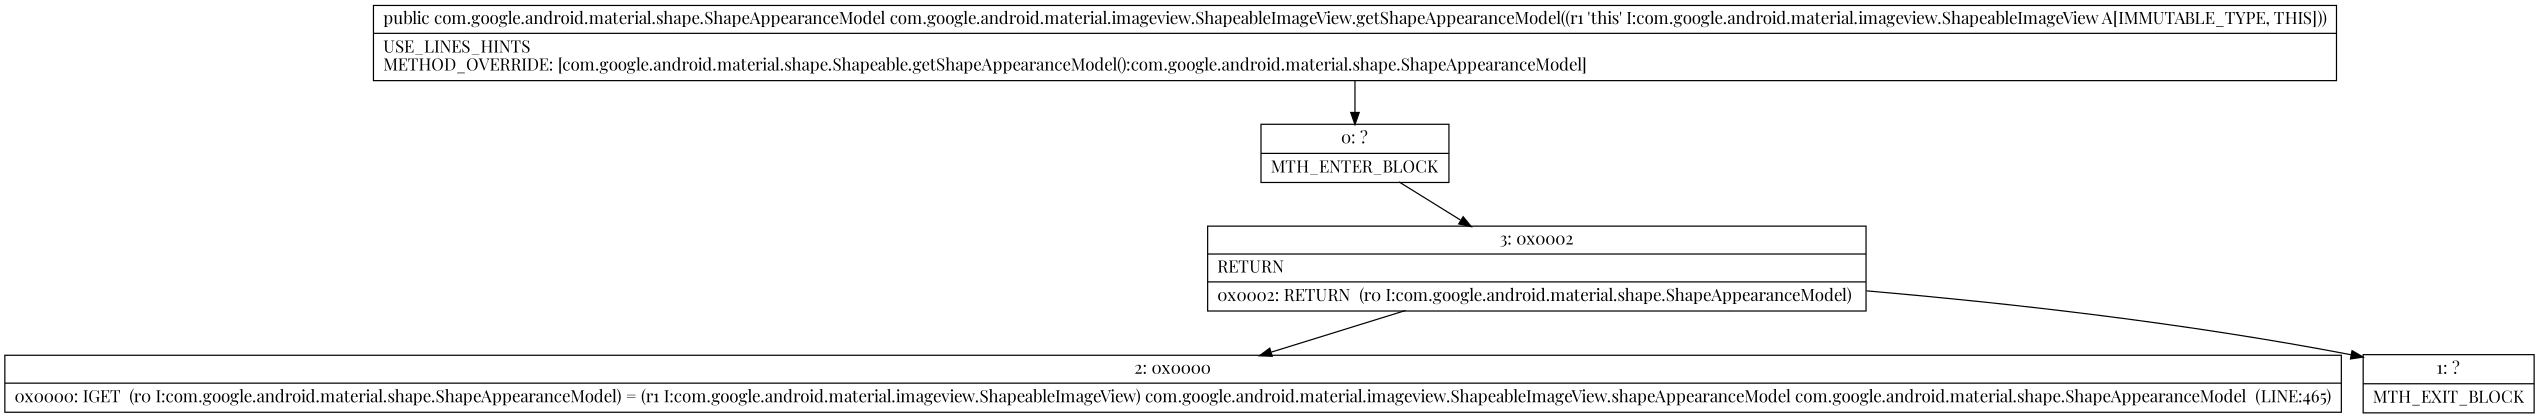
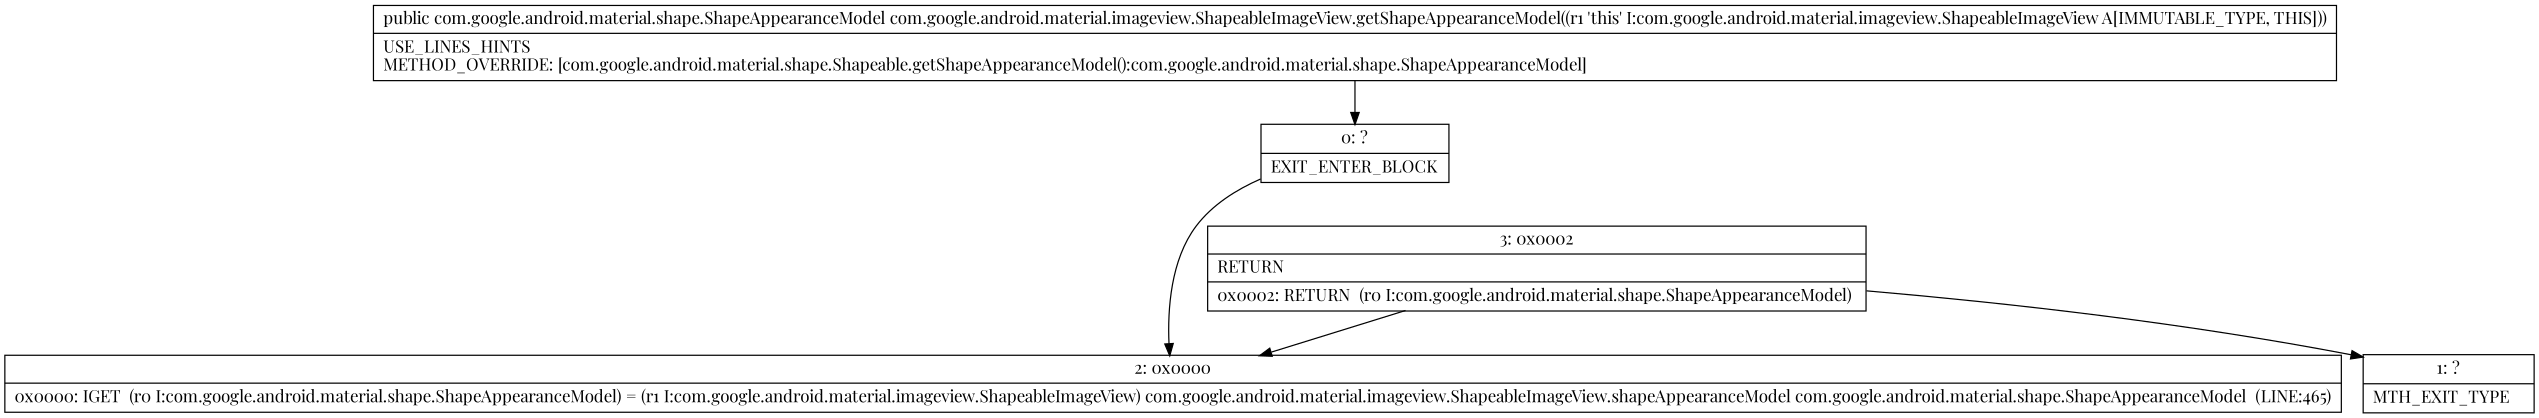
  digraph {
    fontname="Playfair Display"
    node [fontname="Playfair Display" shape=record]
    edge [fontname="Playfair Display"]
-   n1 [label="{0\:\ ?|MTH_ENTER_BLOCK\l}"]
+   n1 [label="{0\:\ ?|EXIT_ENTER_BLOCK\l}"]
    n2 [label="{2\:\ 0x0000|0x0000: IGET  (r0 I:com.google.android.material.shape.ShapeAppearanceModel) = (r1 I:com.google.android.material.imageview.ShapeableImageView) com.google.android.material.imageview.ShapeableImageView.shapeAppearanceModel com.google.android.material.shape.ShapeAppearanceModel  (LINE:465)\l}"]
    n3 [label="{3\:\ 0x0002|RETURN\l|0x0002: RETURN  (r0 I:com.google.android.material.shape.ShapeAppearanceModel) \l}"]
-   n4 [label="{1\:\ ?|MTH_EXIT_BLOCK\l}"]
+   n4 [label="{1\:\ ?|MTH_EXIT_TYPE\l}"]
    n5 [label="{public com.google.android.material.shape.ShapeAppearanceModel com.google.android.material.imageview.ShapeableImageView.getShapeAppearanceModel((r1 'this' I:com.google.android.material.imageview.ShapeableImageView A[IMMUTABLE_TYPE, THIS]))  | USE_LINES_HINTS\lMETHOD_OVERRIDE: [com.google.android.material.shape.Shapeable.getShapeAppearanceModel():com.google.android.material.shape.ShapeAppearanceModel]\l}"]
-   n1 -> n3
+   n1 -> n2
    n3 -> n2
    n3 -> n4
    n5 -> n1
  }
